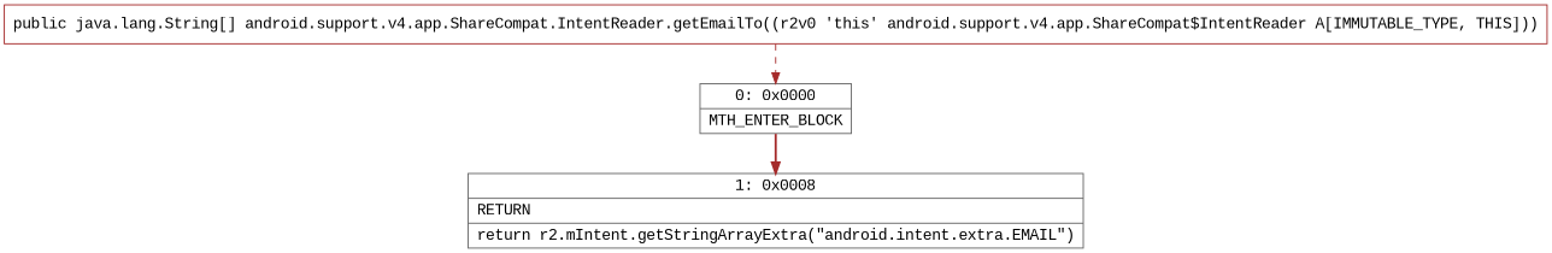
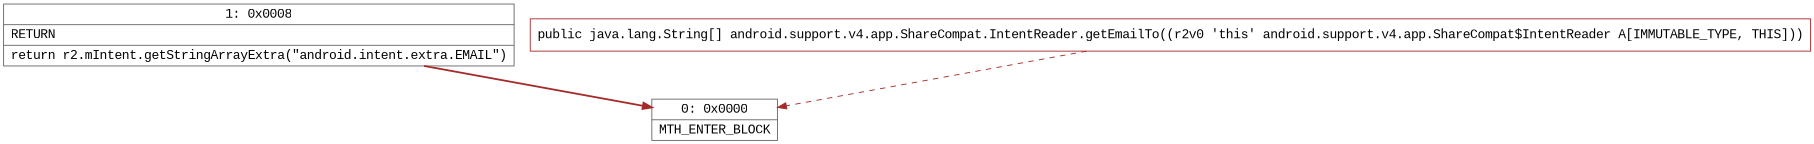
  digraph {
    fontname="Liberation Mono"
    node [shape=record color=gray40 fontname="Liberation Mono"]
    edge [color=brown fontname="Liberation Mono"]
    n1 [label="{0\:\ 0x0000|MTH_ENTER_BLOCK\l}"]
    n2 [label="{1\:\ 0x0008|RETURN\l|return r2.mIntent.getStringArrayExtra(\"android.intent.extra.EMAIL\")\l}"]
    n3 [label="{public java.lang.String[] android.support.v4.app.ShareCompat.IntentReader.getEmailTo((r2v0 'this' android.support.v4.app.ShareCompat$IntentReader A[IMMUTABLE_TYPE, THIS])) }" color=brown]
-   n1 -> n2 [style=bold]
+   n2 -> n1 [style=bold]
    n3 -> n1 [style=dashed]
  }
